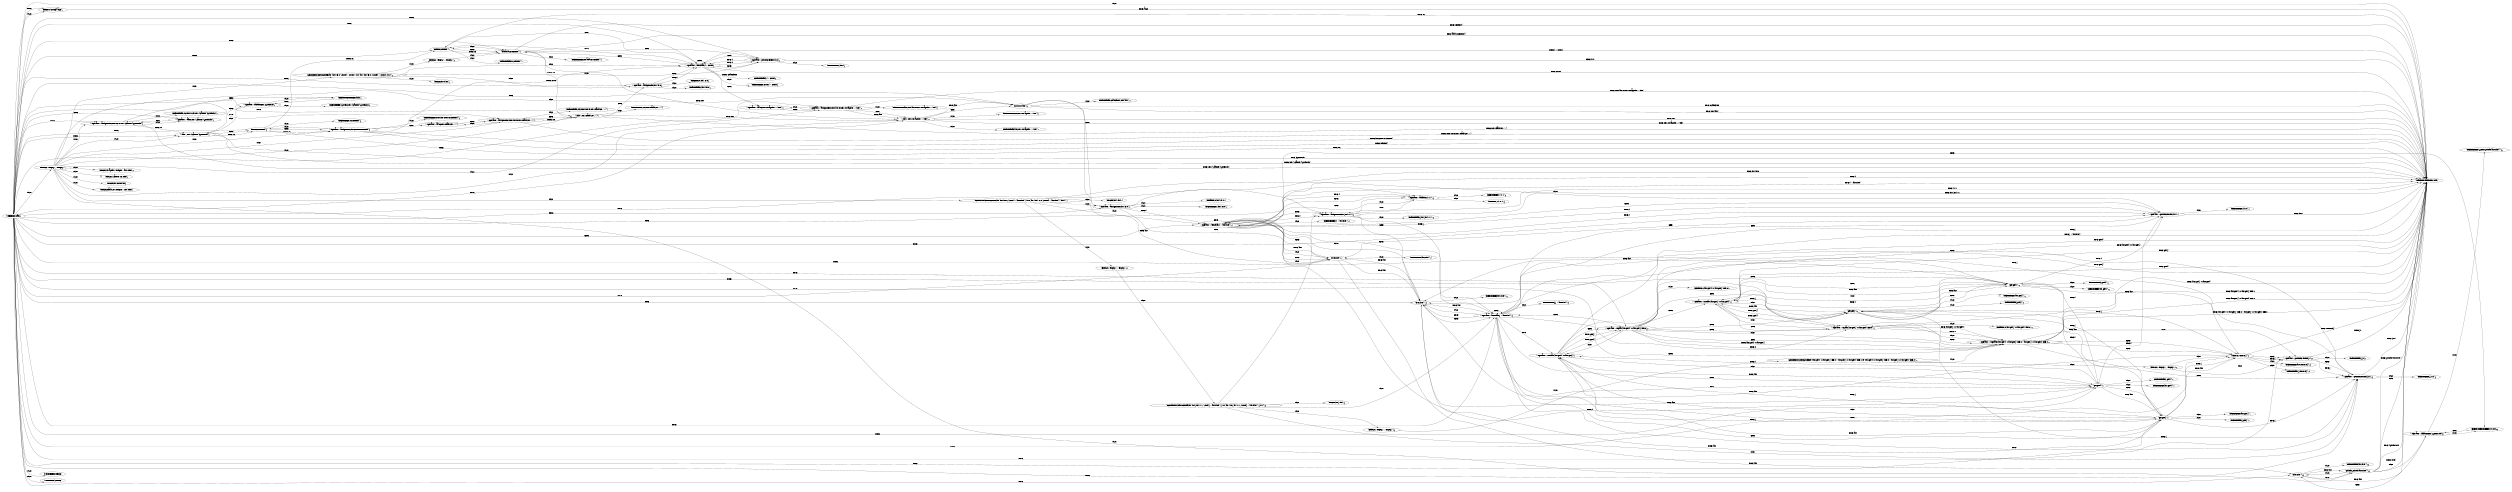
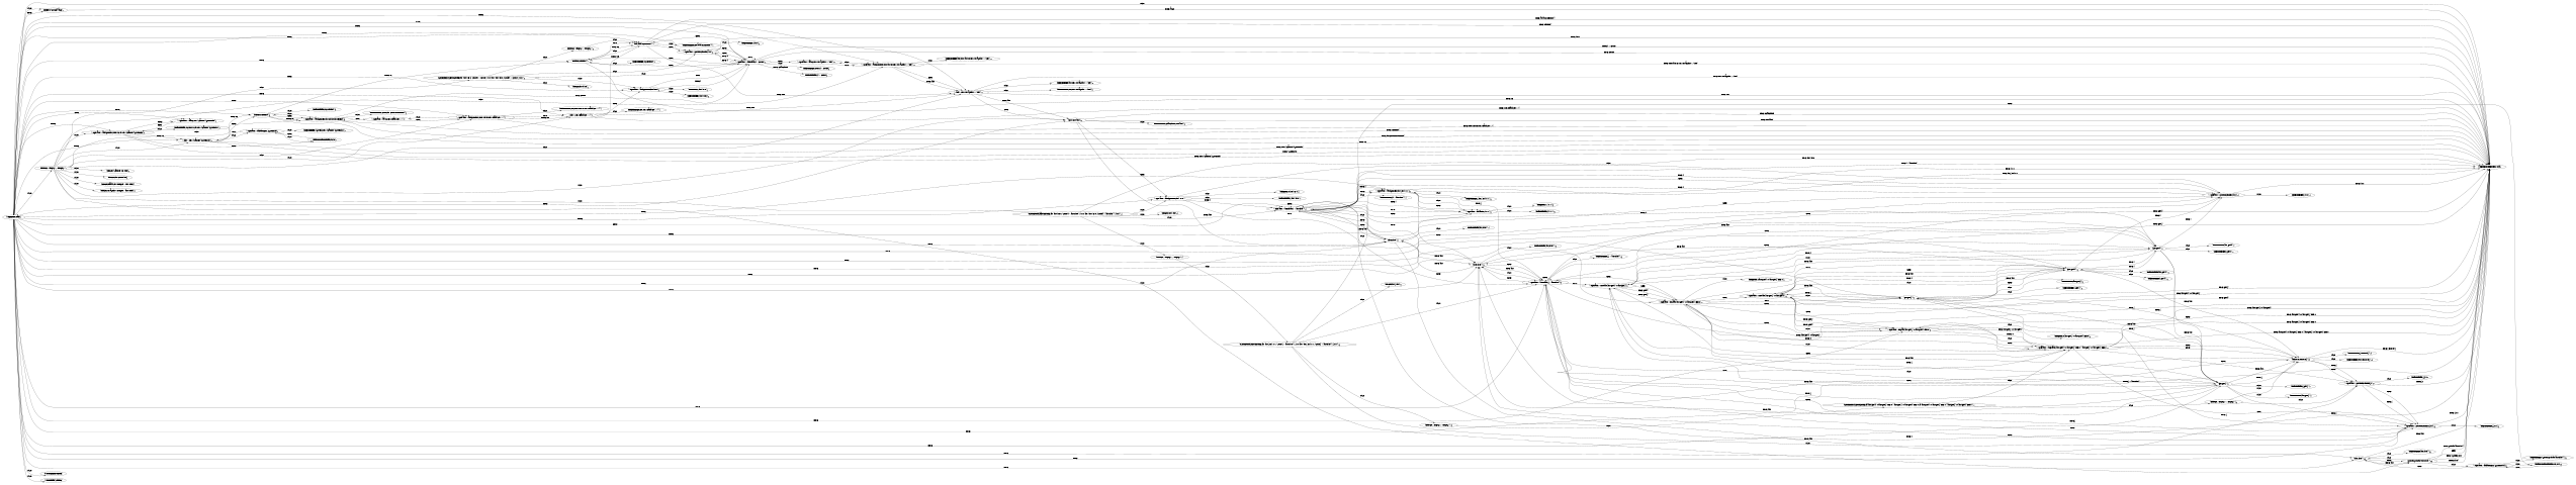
  digraph {
    rankdir=LR
    n1 [label=<(METHOD,main)<SUB>1</SUB>>]
    n2 [label=<(PARAM,String[] args)<SUB>1</SUB>>]
    n3 [label=<(BLOCK,&lt;empty&gt;,&lt;empty&gt;)<SUB>1</SUB>>]
    n4 [label=<(&lt;operator&gt;.assignment,ANY sc = new Scanner(System.in))<SUB>2</SUB>>]
    n5 [label=<(&lt;operator&gt;.alloc,new Scanner(System.in))<SUB>2</SUB>>]
    n6 [label=<(&lt;init&gt;,new Scanner(System.in))<SUB>2</SUB>>]
    n7 [label=<(nextInt,nextInt())<SUB>3</SUB>>]
    n8 [label=<(&lt;operator&gt;.assignment,ANY set = new HashSet&lt;&gt;())<SUB>4</SUB>>]
    n9 [label=<(&lt;init&gt;,new HashSet&lt;&gt;())<SUB>4</SUB>>]
    n10 [label=<(&lt;operator&gt;.assignment,int i = 0)<SUB>6</SUB>>]
    n11 [label=<(&lt;operator&gt;.lessThan,i &lt; count)<SUB>6</SUB>>]
    n12 [label=<(&lt;operator&gt;.postIncrement,i++)<SUB>6</SUB>>]
    n13 [label=<(add,add(sc.nextInt()))<SUB>7</SUB>>]
    n14 [label=<(nextInt,nextInt())<SUB>7</SUB>>]
    n15 [label=<(&lt;operator&gt;.assignment,ANY list = new ArrayList&lt;&gt;(set))<SUB>10</SUB>>]
    n16 [label=<(&lt;init&gt;,new ArrayList&lt;&gt;(set))<SUB>10</SUB>>]
    n17 [label=<(sort,sort(list))<SUB>12</SUB>>]
    n18 [label=<(&lt;operator&gt;.assignment,int i = 0)<SUB>14</SUB>>]
    n19 [label=<(&lt;operator&gt;.lessThan,i &lt; list.size())<SUB>14</SUB>>]
    n20 [label=<(size,size())<SUB>14</SUB>>]
    n21 [label=<(&lt;operator&gt;.postIncrement,i++)<SUB>14</SUB>>]
    n22 [label=<(&lt;operator&gt;.assignment,int j = i + 1)<SUB>45</SUB>>]
    n23 [label=<(&lt;operator&gt;.addition,i + 1)<SUB>15</SUB>>]
    n24 [label=<(&lt;operator&gt;.lessThan,j &lt; list.size())<SUB>15</SUB>>]
    n25 [label=<(size,size())<SUB>15</SUB>>]
    n26 [label=<(&lt;operator&gt;.postIncrement,j++)<SUB>15</SUB>>]
    n27 [label=<(&lt;operator&gt;.equals,list.get(i) % list.get(j) == 0)<SUB>17</SUB>>]
    n28 [label=<(get,get(i))<SUB>17</SUB>>]
    n29 [label=<(get,get(j))<SUB>17</SUB>>]
    n30 [label=<(&lt;operator&gt;.equals,list.get(j) % list.get(i) == 0)<SUB>18</SUB>>]
    n31 [label=<(get,get(j))<SUB>18</SUB>>]
    n32 [label=<(get,get(i))<SUB>18</SUB>>]
    n33 [label=<(remove,remove(j))<SUB>19</SUB>>]
    n34 [label=<(&lt;operator&gt;.postDecrement,j--)<SUB>20</SUB>>]
    n35 [label=<(size,size())<SUB>25</SUB>>]
    n36 [label=<(MODIFIER,PUBLIC)>]
    n37 [label=<(MODIFIER,STATIC)>]
    n38 [label=<(METHOD_RETURN,void)<SUB>1</SUB>>]
    n39 [label=<(LOCAL,Scanner sc: ANY)<SUB>2</SUB>>]
    n40 [label=<(LOCAL,int count: int)<SUB>3</SUB>>]
    n41 [label=<(&lt;operator&gt;.assignment,int count = nextInt())<SUB>3</SUB>>]
    n42 [label=<(LOCAL,HashSet&lt;Integer&gt; set: ANY)<SUB>4</SUB>>]
    n43 [label=<(CONTROL_STRUCTURE,for (int i = 0; Some(i &lt; count); i++),for (int i = 0; Some(i &lt; count); i++))<SUB>6</SUB>>]
    n44 [label=<(LOCAL,ArrayList&lt;Integer&gt; list: ANY)<SUB>10</SUB>>]
    n45 [label=<(CONTROL_STRUCTURE,for (int i = 0; Some(i &lt; list.size()); i++),for (int i = 0; Some(i &lt; list.size()); i++))<SUB>14</SUB>>]
    n46 [label=<(println,println(list.size()))<SUB>25</SUB>>]
    n47 [label=<(IDENTIFIER,sc,ANY sc = new Scanner(System.in))<SUB>2</SUB>>]
    n48 [label=<(FIELD_IDENTIFIER,in,in)<SUB>2</SUB>>]
    n49 [label=<(&lt;operator&gt;.fieldAccess,System.in)<SUB>2</SUB>>]
    n50 [label=<(IDENTIFIER,sc,nextInt())<SUB>3</SUB>>]
    n51 [label=<(&lt;operator&gt;.alloc,new HashSet&lt;&gt;())<SUB>4</SUB>>]
    n52 [label=<(IDENTIFIER,set,ANY set = new HashSet&lt;&gt;())<SUB>4</SUB>>]
    n53 [label=<(IDENTIFIER,set,new HashSet&lt;&gt;())<SUB>4</SUB>>]
    n54 [label=<(IDENTIFIER,i,int i = 0)<SUB>6</SUB>>]
    n55 [label=<(LITERAL,0,int i = 0)<SUB>6</SUB>>]
    n56 [label=<(IDENTIFIER,i,i &lt; count)<SUB>6</SUB>>]
    n57 [label=<(IDENTIFIER,count,i &lt; count)<SUB>6</SUB>>]
    n58 [label=<(&lt;operator&gt;.alloc,new ArrayList&lt;&gt;(set))<SUB>10</SUB>>]
    n59 [label=<(IDENTIFIER,i,i++)<SUB>6</SUB>>]
    n60 [label=<(IDENTIFIER,set,add(sc.nextInt()))<SUB>7</SUB>>]
    n61 [label=<(IDENTIFIER,sc,nextInt())<SUB>7</SUB>>]
    n62 [label=<(IDENTIFIER,list,ANY list = new ArrayList&lt;&gt;(set))<SUB>10</SUB>>]
    n63 [label=<(IDENTIFIER,list,new ArrayList&lt;&gt;(set))<SUB>10</SUB>>]
    n64 [label=<(IDENTIFIER,set,new ArrayList&lt;&gt;(set))<SUB>10</SUB>>]
    n65 [label=<(IDENTIFIER,Collections,sort(list))<SUB>12</SUB>>]
    n66 [label=<(IDENTIFIER,i,int i = 0)<SUB>14</SUB>>]
    n67 [label=<(LITERAL,0,int i = 0)<SUB>14</SUB>>]
    n68 [label=<(IDENTIFIER,i,i &lt; list.size())<SUB>14</SUB>>]
    n69 [label=<(FIELD_IDENTIFIER,out,out)<SUB>25</SUB>>]
    n70 [label=<(IDENTIFIER,list,size())<SUB>14</SUB>>]
    n71 [label=<(IDENTIFIER,i,i++)<SUB>14</SUB>>]
    n72 [label=<(IDENTIFIER,j,int j = i + 1)<SUB>15</SUB>>]
    n73 [label=<(IDENTIFIER,i,i + 1)<SUB>15</SUB>>]
    n74 [label=<(LITERAL,1,i + 1)<SUB>15</SUB>>]
    n75 [label=<(IDENTIFIER,j,j &lt; list.size())<SUB>15</SUB>>]
    n76 [label=<(&lt;operator&gt;.logicalOr,list.get(i) % list.get(j) == 0 || list.get(j) % list.get(i) == 0)<SUB>17</SUB>>]
    n77 [label=<(&lt;operator&gt;.modulo,list.get(i) % list.get(j))<SUB>17</SUB>>]
    n78 [label=<(IDENTIFIER,list,size())<SUB>15</SUB>>]
    n79 [label=<(IDENTIFIER,j,j++)<SUB>15</SUB>>]
    n80 [label=<(LITERAL,0,list.get(i) % list.get(j) == 0)<SUB>17</SUB>>]
    n81 [label=<(&lt;operator&gt;.modulo,list.get(j) % list.get(i))<SUB>18</SUB>>]
    n82 [label=<(IDENTIFIER,list,get(i))<SUB>17</SUB>>]
    n83 [label=<(IDENTIFIER,i,get(i))<SUB>17</SUB>>]
    n84 [label=<(IDENTIFIER,list,get(j))<SUB>17</SUB>>]
    n85 [label=<(IDENTIFIER,j,get(j))<SUB>17</SUB>>]
    n86 [label=<(LITERAL,0,list.get(j) % list.get(i) == 0)<SUB>18</SUB>>]
    n87 [label=<(IDENTIFIER,list,get(j))<SUB>18</SUB>>]
    n88 [label=<(IDENTIFIER,j,get(j))<SUB>18</SUB>>]
    n89 [label=<(IDENTIFIER,list,get(i))<SUB>18</SUB>>]
    n90 [label=<(IDENTIFIER,i,get(i))<SUB>18</SUB>>]
    n91 [label=<(IDENTIFIER,list,remove(j))<SUB>19</SUB>>]
    n92 [label=<(IDENTIFIER,j,remove(j))<SUB>19</SUB>>]
    n93 [label=<(IDENTIFIER,j,j--)<SUB>20</SUB>>]
    n94 [label=<(IDENTIFIER,list,size())<SUB>25</SUB>>]
    n95 [label=<(IDENTIFIER,count,int count = nextInt())<SUB>3</SUB>>]
    n96 [label=<(LOCAL,int i: int)<SUB>6</SUB>>]
    n97 [label=<(BLOCK,&lt;empty&gt;,&lt;empty&gt;)<SUB>6</SUB>>]
    n98 [label=<(LOCAL,int i: int)<SUB>14</SUB>>]
    n99 [label=<(BLOCK,&lt;empty&gt;,&lt;empty&gt;)<SUB>14</SUB>>]
    n100 [label=<(&lt;operator&gt;.fieldAccess,System.out)<SUB>25</SUB>>]
    n101 [label=<(IDENTIFIER,System,new Scanner(System.in))<SUB>2</SUB>>]
    n102 [label=<(CONTROL_STRUCTURE,for (int j = i + 1; Some(j &lt; list.size()); j++),for (int j = i + 1; Some(j &lt; list.size()); j++))<SUB>15</SUB>>]
    n103 [label=<(LOCAL,int j: int)<SUB>15</SUB>>]
    n104 [label=<(BLOCK,&lt;empty&gt;,&lt;empty&gt;)<SUB>15</SUB>>]
    n105 [label=<(CONTROL_STRUCTURE,if (list.get(i) % list.get(j) == 0 || list.get(j) % list.get(i) == 0),if (list.get(i) % list.get(j) == 0 || list.get(j) % list.get(i) == 0))<SUB>17</SUB>>]
    n106 [label=<(BLOCK,&lt;empty&gt;,&lt;empty&gt;)<SUB>18</SUB>>]
    n107 [label=<(IDENTIFIER,System,println(list.size()))<SUB>25</SUB>>]
    n1 -> n2 [label="AST: "]
    n1 -> n2 [label="DDG: "]
    n1 -> n3 [label="AST: "]
    n1 -> n4 [label="DDG: "]
    n1 -> n5 [label="CFG: "]
    n1 -> n6 [label="DDG: "]
    n1 -> n7 [label="DDG: "]
    n1 -> n8 [label="DDG: "]
    n1 -> n9 [label="DDG: "]
    n1 -> n10 [label="DDG: "]
    n1 -> n11 [label="DDG: "]
    n1 -> n12 [label="DDG: "]
    n1 -> n13 [label="DDG: "]
    n1 -> n14 [label="DDG: "]
    n1 -> n15 [label="DDG: "]
    n1 -> n16 [label="DDG: "]
    n1 -> n17 [label="DDG: "]
    n1 -> n18 [label="DDG: "]
    n1 -> n19 [label="CDG: "]
    n1 -> n20 [label="DDG: "]
    n1 -> n21 [label="DDG: "]
    n1 -> n22 [label="DDG: "]
    n1 -> n23 [label="DDG: "]
    n1 -> n24 [label="DDG: "]
    n1 -> n25 [label="DDG: "]
    n1 -> n26 [label="DDG: "]
    n1 -> n27 [label="DDG: "]
    n1 -> n28 [label="DDG: "]
    n1 -> n29 [label="DDG: "]
    n1 -> n30 [label="DDG: "]
    n1 -> n31 [label="DDG: "]
    n1 -> n32 [label="DDG: "]
    n1 -> n33 [label="DDG: "]
    n1 -> n34 [label="DDG: "]
    n1 -> n35 [label="DDG: "]
    n1 -> n36 [label="AST: "]
    n1 -> n37 [label="AST: "]
    n1 -> n38 [label="AST: "]
    n2 -> n38 [label="DDG: args"]
    n3 -> n4 [label="AST: "]
    n3 -> n6 [label="AST: "]
    n3 -> n8 [label="AST: "]
    n3 -> n9 [label="AST: "]
    n3 -> n15 [label="AST: "]
    n3 -> n16 [label="AST: "]
    n3 -> n17 [label="AST: "]
    n3 -> n39 [label="AST: "]
    n3 -> n40 [label="AST: "]
    n3 -> n41 [label="AST: "]
    n3 -> n42 [label="AST: "]
    n3 -> n43 [label="AST: "]
    n3 -> n44 [label="AST: "]
    n3 -> n45 [label="AST: "]
    n3 -> n46 [label="AST: "]
-   n4 -> n5 [label="AST: "]
+   n4 -> n5 [label="DDG: "]
    n4 -> n6 [label="DDG: sc"]
    n4 -> n38 [label="DDG: new Scanner(System.in)"]
    n4 -> n47 [label="AST: "]
    n4 -> n48 [label="CFG: "]
    n5 -> n4 [label="CFG: "]
    n6 -> n7 [label="CFG: "]
    n6 -> n7 [label="DDG: sc"]
    n6 -> n38 [label="DDG: System.in"]
    n6 -> n38 [label="DDG: new Scanner(System.in)"]
    n6 -> n49 [label="AST: "]
    n7 -> n14 [label="DDG: sc"]
    n7 -> n38 [label="DDG: sc"]
    n7 -> n41 [label="CFG: "]
    n7 -> n41 [label="DDG: sc"]
    n7 -> n50 [label="AST: "]
    n8 -> n9 [label="CFG: "]
    n8 -> n9 [label="DDG: set"]
    n8 -> n38 [label="DDG: ANY set = new HashSet&lt;&gt;()"]
    n8 -> n51 [label="AST: "]
    n8 -> n52 [label="AST: "]
    n9 -> n10 [label="CFG: "]
-   n13 -> n9 [label="DDG: set"]
+   n9 -> n13 [label="DDG: set"]
    n9 -> n16 [label="DDG: set"]
    n9 -> n38 [label="DDG: new HashSet&lt;&gt;()"]
    n9 -> n53 [label="AST: "]
    n10 -> n11 [label="CFG: "]
    n10 -> n11 [label="DDG: i"]
    n10 -> n54 [label="AST: "]
    n10 -> n55 [label="AST: "]
    n11 -> n11 [label="CDG: "]
    n11 -> n12 [label="DDG: i"]
    n11 -> n12 [label="CDG: "]
    n11 -> n13 [label="CDG: "]
    n11 -> n14 [label="CFG: "]
    n11 -> n14 [label="CDG: "]
    n11 -> n38 [label="DDG: count"]
    n11 -> n38 [label="DDG: i &lt; count"]
    n11 -> n56 [label="DDG: Collections"]
    n11 -> n57 [label="AST: "]
    n11 -> n58 [label="CFG: "]
    n12 -> n11 [label="CFG: "]
    n12 -> n11 [label="DDG: i"]
    n12 -> n38 [label="DDG: i++"]
    n12 -> n59 [label="AST: "]
    n13 -> n12 [label="CFG: "]
    n13 -> n14 [label="AST: "]
    n13 -> n16 [label="DDG: set"]
    n13 -> n38 [label="DDG: nextInt()"]
    n13 -> n38 [label="DDG: add(sc.nextInt())"]
    n13 -> n60 [label="AST: "]
    n14 -> n13 [label="CFG: "]
    n14 -> n13 [label="DDG: sc"]
    n14 -> n38 [label="DDG: sc"]
    n14 -> n61 [label="AST: "]
    n15 -> n16 [label="CFG: "]
    n15 -> n16 [label="DDG: list"]
    n15 -> n38 [label="DDG: ANY list = new ArrayList&lt;&gt;(set)"]
    n15 -> n58 [label="AST: "]
    n15 -> n62 [label="AST: "]
    n16 -> n17 [label="CFG: "]
    n16 -> n17 [label="DDG: list"]
    n16 -> n38 [label="DDG: set"]
    n16 -> n38 [label="DDG: new ArrayList&lt;&gt;(set)"]
    n16 -> n63 [label="AST: "]
    n16 -> n64 [label="AST: "]
    n17 -> n18 [label="CFG: "]
    n17 -> n20 [label="DDG: list"]
    n17 -> n38 [label="DDG: sort(list)"]
    n17 -> n38 [label="DDG: Collections"]
    n17 -> n65 [label="AST: "]
    n18 -> n19 [label="DDG: i"]
    n18 -> n20 [label="CFG: "]
    n18 -> n38 [label="DDG: int i = 0"]
    n18 -> n66 [label="AST: "]
    n18 -> n67 [label="AST: "]
    n19 -> n19 [label="CDG: "]
    n19 -> n20 [label="AST: "]
    n19 -> n20 [label="CDG: "]
    n19 -> n21 [label="DDG: i"]
    n19 -> n21 [label="CDG: "]
    n19 -> n22 [label="DDG: i"]
    n19 -> n22 [label="CDG: "]
    n19 -> n23 [label="CFG: "]
    n19 -> n23 [label="DDG: i"]
    n19 -> n23 [label="CDG: "]
    n19 -> n24 [label="CDG: "]
    n19 -> n25 [label="CDG: "]
    n19 -> n28 [label="DDG: i"]
    n19 -> n38 [label="DDG: i"]
    n19 -> n38 [label="DDG: i &lt; list.size()"]
    n19 -> n68 [label="AST: "]
    n19 -> n69 [label="CFG: "]
    n20 -> n19 [label="CFG: "]
    n20 -> n19 [label="DDG: list"]
    n20 -> n25 [label="DDG: list"]
    n20 -> n35 [label="DDG: list"]
    n20 -> n70 [label="AST: "]
    n21 -> n19 [label="DDG: i"]
    n21 -> n20 [label="CFG: "]
    n21 -> n38 [label="DDG: i++"]
    n21 -> n71 [label="AST: "]
    n22 -> n23 [label="AST: "]
    n22 -> n24 [label="DDG: j"]
    n22 -> n25 [label="CFG: "]
    n22 -> n38 [label="DDG: i + 1"]
    n22 -> n38 [label="DDG: int j = i + 1"]
    n22 -> n72 [label="AST: "]
    n23 -> n22 [label="CFG: "]
    n23 -> n73 [label="AST: "]
    n23 -> n74 [label="AST: "]
    n24 -> n21 [label="CFG: "]
    n24 -> n24 [label="CDG: "]
    n24 -> n25 [label="AST: "]
    n24 -> n25 [label="CDG: "]
    n24 -> n26 [label="CDG: "]
    n24 -> n28 [label="CFG: "]
    n24 -> n28 [label="CDG: "]
    n24 -> n29 [label="DDG: j"]
    n24 -> n29 [label="CDG: "]
    n24 -> n38 [label="DDG: j"]
    n24 -> n38 [label="DDG: j &lt; list.size()"]
    n24 -> n75 [label="AST: "]
    n24 -> n76 [label="CDG: "]
    n24 -> n77 [label="CDG: "]
    n25 -> n20 [label="DDG: list"]
    n25 -> n24 [label="CFG: "]
    n25 -> n24 [label="DDG: list"]
    n25 -> n28 [label="DDG: list"]
    n25 -> n78 [label="AST: "]
    n26 -> n24 [label="DDG: j"]
    n26 -> n25 [label="CFG: "]
    n26 -> n38 [label="DDG: j++"]
    n26 -> n79 [label="AST: "]
    n27 -> n24 [label="CDG: "]
    n27 -> n30 [label="CDG: "]
    n27 -> n31 [label="CFG: "]
    n27 -> n31 [label="CDG: "]
    n27 -> n32 [label="CDG: "]
    n27 -> n38 [label="DDG: list.get(i) % list.get(j)"]
    n27 -> n76 [label="CFG: "]
    n27 -> n76 [label="DDG: list.get(i) % list.get(j)"]
    n27 -> n76 [label="DDG: 0"]
-   n27 -> n77 [label="AST: "]
    n27 -> n80 [label="AST: "]
    n27 -> n81 [label="CDG: "]
    n28 -> n21 [label="DDG: i"]
    n28 -> n29 [label="CFG: "]
    n28 -> n29 [label="DDG: list"]
    n28 -> n32 [label="DDG: i"]
    n28 -> n77 [label="DDG: list"]
    n28 -> n77 [label="DDG: i"]
    n28 -> n82 [label="AST: "]
    n28 -> n83 [label="AST: "]
    n29 -> n25 [label="DDG: list"]
    n29 -> n26 [label="DDG: j"]
    n29 -> n31 [label="DDG: list"]
    n29 -> n31 [label="DDG: j"]
    n29 -> n33 [label="DDG: list"]
    n29 -> n33 [label="DDG: j"]
    n29 -> n77 [label="CFG: "]
    n29 -> n77 [label="DDG: list"]
    n29 -> n77 [label="DDG: j"]
    n29 -> n84 [label="AST: "]
    n29 -> n85 [label="AST: "]
    n30 -> n38 [label="DDG: list.get(j) % list.get(i)"]
    n30 -> n76 [label="CFG: "]
    n30 -> n76 [label="DDG: list.get(j) % list.get(i)"]
    n30 -> n76 [label="DDG: 0"]
    n30 -> n81 [label="AST: "]
    n30 -> n86 [label="AST: "]
    n31 -> n26 [label="DDG: j"]
    n31 -> n32 [label="CFG: "]
    n31 -> n32 [label="DDG: list"]
    n31 -> n33 [label="DDG: j"]
    n31 -> n81 [label="DDG: list"]
    n31 -> n81 [label="DDG: j"]
    n31 -> n87 [label="AST: "]
    n31 -> n88 [label="AST: "]
    n32 -> n21 [label="DDG: i"]
    n32 -> n25 [label="DDG: list"]
    n32 -> n28 [label="DDG: i"]
    n32 -> n33 [label="DDG: list"]
    n32 -> n81 [label="CFG: "]
    n32 -> n81 [label="DDG: list"]
    n32 -> n81 [label="DDG: i"]
    n32 -> n89 [label="AST: "]
    n32 -> n90 [label="AST: "]
    n33 -> n25 [label="DDG: list"]
    n33 -> n34 [label="CFG: "]
    n33 -> n34 [label="DDG: j"]
    n33 -> n38 [label="DDG: remove(j)"]
    n33 -> n91 [label="AST: "]
    n33 -> n92 [label="AST: "]
    n34 -> n26 [label="CFG: "]
    n34 -> n26 [label="DDG: j"]
    n34 -> n38 [label="DDG: j--"]
    n34 -> n93 [label="AST: "]
    n35 -> n38 [label="DDG: list"]
    n35 -> n46 [label="CFG: "]
    n35 -> n46 [label="DDG: list"]
    n35 -> n94 [label="AST: "]
    n41 -> n7 [label="AST: "]
    n41 -> n11 [label="DDG: count"]
    n41 -> n38 [label="DDG: nextInt()"]
    n41 -> n38 [label="DDG: int count = nextInt()"]
    n41 -> n51 [label="CFG: "]
    n41 -> n95 [label="AST: "]
    n43 -> n10 [label="AST: "]
    n43 -> n11 [label="AST: "]
    n43 -> n12 [label="AST: "]
    n43 -> n96 [label="AST: "]
    n43 -> n97 [label="AST: "]
    n45 -> n18 [label="AST: "]
    n45 -> n19 [label="AST: "]
    n45 -> n21 [label="AST: "]
    n45 -> n98 [label="AST: "]
    n45 -> n99 [label="AST: "]
    n46 -> n35 [label="AST: "]
    n46 -> n38 [label="CFG: "]
    n46 -> n38 [label="DDG: System.out"]
    n46 -> n38 [label="DDG: size()"]
    n46 -> n38 [label="DDG: println(list.size())"]
    n46 -> n100 [label="AST: "]
    n48 -> n49 [label="CFG: "]
    n49 -> n6 [label="CFG: "]
    n49 -> n48 [label="AST: "]
    n49 -> n101 [label="AST: "]
    n51 -> n8 [label="CFG: "]
    n58 -> n15 [label="CFG: "]
    n69 -> n100 [label="CFG: "]
    n76 -> n26 [label="CFG: "]
    n76 -> n27 [label="AST: "]
    n76 -> n30 [label="AST: "]
    n76 -> n33 [label="CFG: "]
    n76 -> n33 [label="CDG: "]
    n76 -> n34 [label="CDG: "]
    n76 -> n38 [label="DDG: list.get(i) % list.get(j) == 0"]
    n76 -> n38 [label="DDG: list.get(j) % list.get(i) == 0"]
    n76 -> n38 [label="DDG: list.get(i) % list.get(j) == 0 || list.get(j) % list.get(i) == 0"]
    n77 -> n27 [label="CFG: "]
    n77 -> n27 [label="DDG: get(i)"]
    n77 -> n27 [label="DDG: get(j)"]
    n77 -> n28 [label="AST: "]
    n77 -> n29 [label="AST: "]
    n77 -> n38 [label="DDG: get(i)"]
    n77 -> n38 [label="DDG: get(j)"]
    n81 -> n30 [label="CFG: "]
    n81 -> n30 [label="DDG: get(j)"]
    n81 -> n30 [label="DDG: get(i)"]
    n81 -> n31 [label="AST: "]
    n81 -> n32 [label="AST: "]
    n81 -> n38 [label="DDG: get(j)"]
    n81 -> n38 [label="DDG: get(i)"]
    n97 -> n13 [label="AST: "]
    n99 -> n102 [label="AST: "]
    n100 -> n35 [label="CFG: "]
    n100 -> n69 [label="AST: "]
    n100 -> n107 [label="AST: "]
    n102 -> n22 [label="AST: "]
    n102 -> n24 [label="AST: "]
    n102 -> n26 [label="AST: "]
    n102 -> n103 [label="AST: "]
    n102 -> n104 [label="AST: "]
    n104 -> n105 [label="AST: "]
    n105 -> n76 [label="AST: "]
    n105 -> n106 [label="AST: "]
    n106 -> n33 [label="AST: "]
    n106 -> n34 [label="AST: "]
  }
